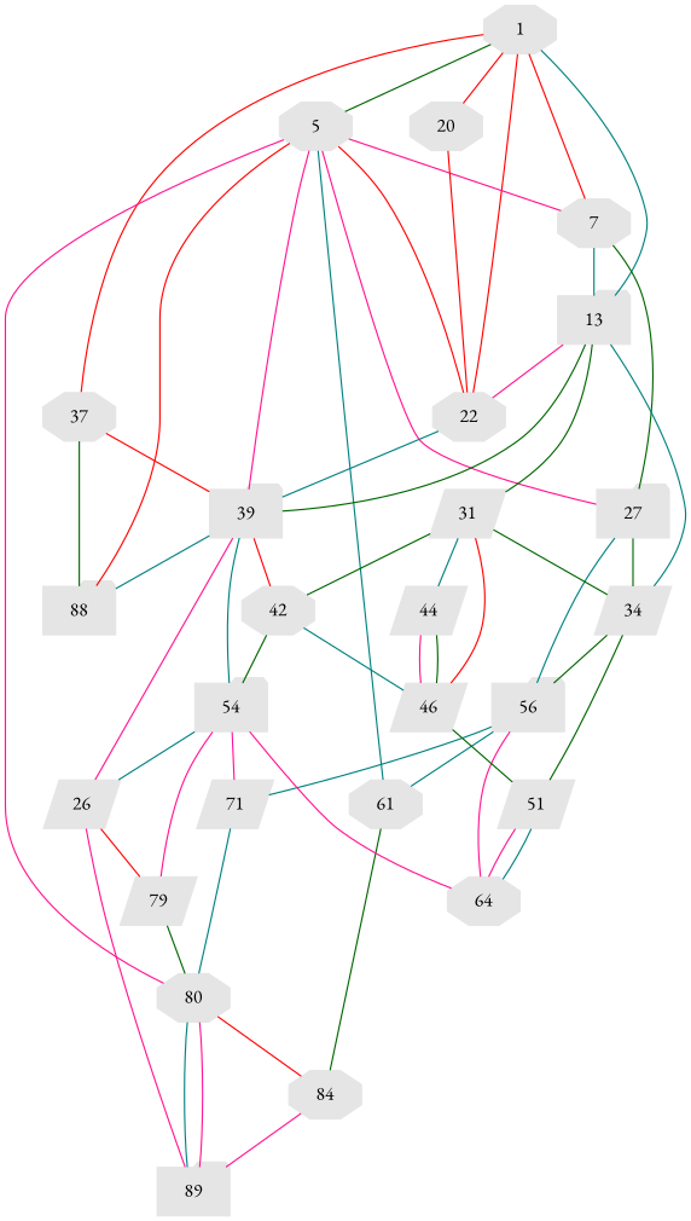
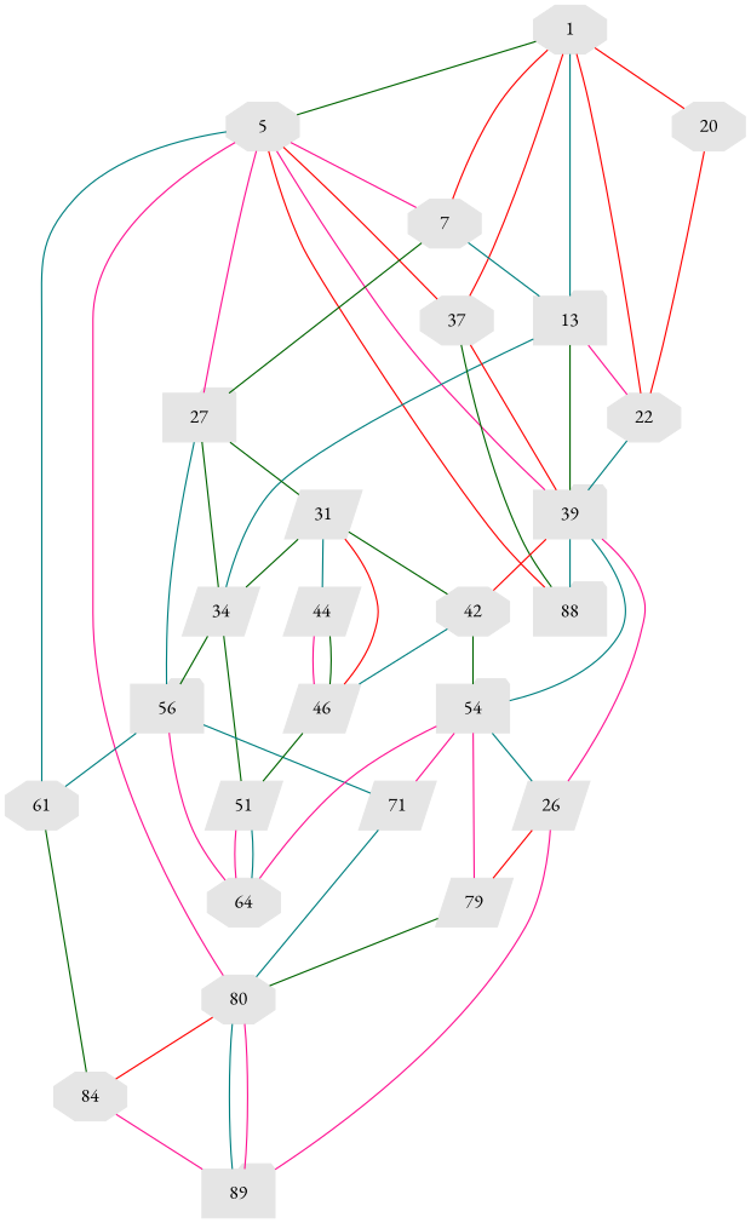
  graph {
    fontname="EB Garamond"
    node [color=gray90 fontname="EB Garamond" shape=octagon style=filled]
    edge [color=teal fontname="EB Garamond"]
    1 [super="+2+9"]
    5 [super="+6+67+36"]
    7 [super="+15+8"]
    13 [shape=folder super="+25+14"]
    20
    22 [super="+23"]
    37 [super="+38"]
    27 [shape=folder super="+47+28"]
    39 [shape=folder super="+40+52"]
    n10 [label=88 shape=folder]
    61 [super="+86+62"]
    80 [super="+81"]
    31 [shape=parallelogram super="+32+43"]
    34 [shape=parallelogram super="+35+49"]
    56 [shape=folder super="+65+57"]
    42 [super="+45"]
    54 [shape=folder super="+55+74"]
    n18 [label=26 shape=parallelogram super="+82"]
    84 [super="+87+85"]
    89 [shape=folder super="+90"]
    44 [shape=parallelogram]
    46 [shape=parallelogram super="+48"]
    51 [shape=parallelogram]
    64
    71 [shape=parallelogram super="+72"]
    79 [shape=parallelogram]
    1 -- 5 [color=darkgreen]
    1 -- 7 [color=red]
    1 -- 13 [weight=3]
    1 -- 20 [color=red weight=2]
    1 -- 22 [color=red]
    1 -- 37 [color=red]
    5 -- 7 [color=deeppink]
-   5 -- 22 [color=red]
+   5 -- 37 [color=red]
    5 -- 27 [color=deeppink]
    5 -- 39 [color=deeppink]
    5 -- n10 [color=red]
    5 -- 61 [weight=2]
    5 -- 80 [color=deeppink]
    7 -- 13
    7 -- 27 [color=darkgreen]
    13 -- 22 [color=deeppink weight=2]
    13 -- 39 [color=darkgreen]
-   13 -- 31 [color=darkgreen]
+   27 -- 31 [color=darkgreen]
    13 -- 34
    20 -- 22 [color=red]
    22 -- 39
    37 -- 39 [color=red]
    37 -- n10 [color=darkgreen]
    27 -- 34 [color=darkgreen weight=2]
    27 -- 56
    39 -- n10
    39 -- 42 [color=red]
    39 -- 54
    39 -- n18 [color=deeppink]
    61 -- 84 [color=darkgreen weight=2]
    80 -- 84 [color=red]
    80 -- 89
    80 -- 89 [color=deeppink]
    31 -- 34 [color=darkgreen]
    31 -- 42 [color=darkgreen]
    31 -- 44 [weight=2]
    31 -- 46 [color=red]
    34 -- 56 [color=darkgreen]
    34 -- 51 [color=darkgreen]
    56 -- 61
    56 -- 64 [color=deeppink]
    56 -- 71
    42 -- 54 [color=darkgreen]
    42 -- 46
    54 -- n18
    54 -- 64 [color=deeppink]
    54 -- 71 [color=deeppink]
    54 -- 79 [color=deeppink]
    n18 -- 89 [color=deeppink]
    n18 -- 79 [color=red]
    84 -- 89 [color=deeppink]
    44 -- 46 [color=deeppink]
    44 -- 46 [color=darkgreen]
    46 -- 51 [color=darkgreen]
    51 -- 64 [color=deeppink]
    51 -- 64
    71 -- 80
    79 -- 80 [color=darkgreen]
  }
